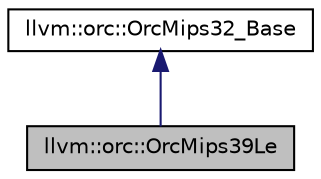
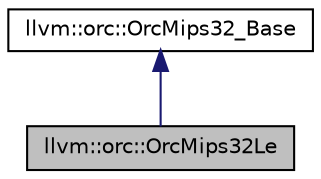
  digraph {
    node [color=black fontname=Helvetica fontsize=10 shape=record]
-   n1 [fillcolor=grey75 fontcolor=black height=0.2 label="llvm::orc::OrcMips39Le" style=filled width=0.4]
+   n1 [fillcolor=grey75 fontcolor=black height=0.2 label="llvm::orc::OrcMips32Le" style=filled width=0.4]
    n2 [height=0.2 label="llvm::orc::OrcMips32_Base" width=0.4]
    n2 -> n1 [color=midnightblue dir=back fontname=Helvetica fontsize=10 labelfontname=Helvetica labelfontsize=10 style=solid]
  }
